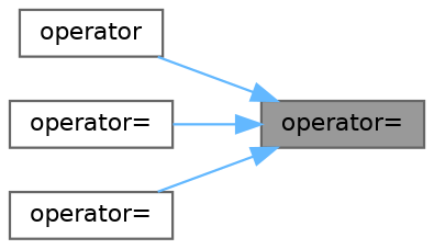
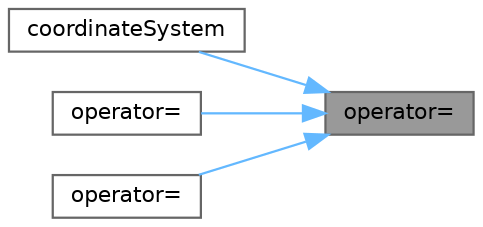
  digraph {
    rankdir=RL
    node [color=grey40 fillcolor=white fontname=Helvetica fontsize=10 shape=box style=filled]
    edge [color=steelblue1 dir=back fontname=Helvetica fontsize=10 labelfontname=Helvetica labelfontsize=10 style=solid]
    n1 [color=gray40 fillcolor=grey60 fontcolor=black height=0.2 label="operator=" width=0.4]
-   n2 [height=0.2 label=operator width=0.4]
+   n2 [height=0.2 label=coordinateSystem width=0.4]
    n3 [height=0.2 label="operator=" width=0.4]
    n4 [height=0.2 label="operator=" width=0.4]
    n1 -> n2
    n1 -> n3
    n1 -> n4
  }
